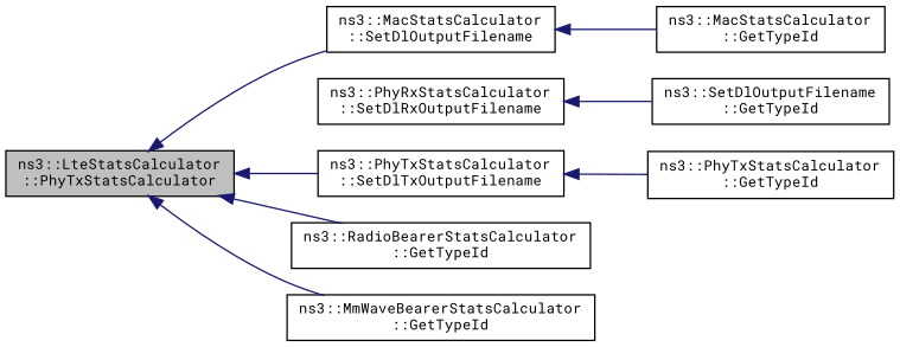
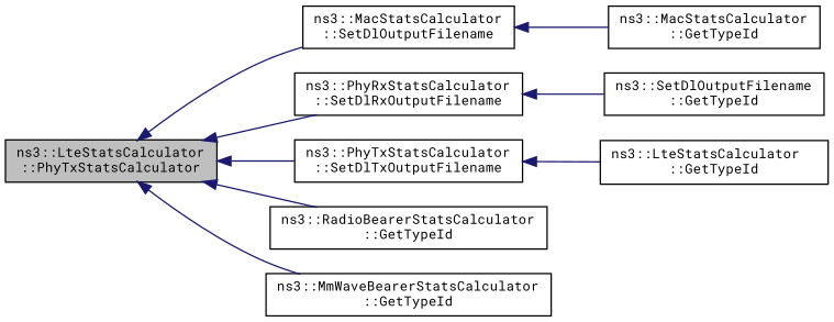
  digraph {
    fontname="Roboto Mono"
    rankdir=LR
    node [color=black fillcolor=white fontname="Roboto Mono" fontsize=10 shape=record style=filled]
    edge [color=midnightblue dir=back fontname="Roboto Mono" fontsize=10 labelfontname=Helvetica labelfontsize=10 style=solid]
    n1 [fillcolor=grey75 fontcolor=black height=0.2 label="ns3::LteStatsCalculator\l::PhyTxStatsCalculator" width=0.4]
    n2 [height=0.2 label="ns3::MacStatsCalculator\l::SetDlOutputFilename" width=0.4]
    n3 [height=0.2 label="ns3::PhyRxStatsCalculator\l::SetDlRxOutputFilename" width=0.4]
    n4 [height=0.2 label="ns3::PhyTxStatsCalculator\l::SetDlTxOutputFilename" width=0.4]
    n5 [height=0.2 label="ns3::RadioBearerStatsCalculator\l::GetTypeId" width=0.4]
    n6 [height=0.2 label="ns3::MmWaveBearerStatsCalculator\l::GetTypeId" width=0.4]
    n7 [height=0.2 label="ns3::MacStatsCalculator\l::GetTypeId" width=0.4]
    n8 [height=0.2 label="ns3::SetDlOutputFilename\l::GetTypeId" width=0.4]
-   n9 [height=0.2 label="ns3::PhyTxStatsCalculator\l::GetTypeId" width=0.4]
+   n9 [height=0.2 label="ns3::LteStatsCalculator\l::GetTypeId" width=0.4]
    n1 -> n2
+   n1 -> n3
    n1 -> n4
    n1 -> n5
    n1 -> n6
    n2 -> n7
    n3 -> n8
    n4 -> n9
  }
